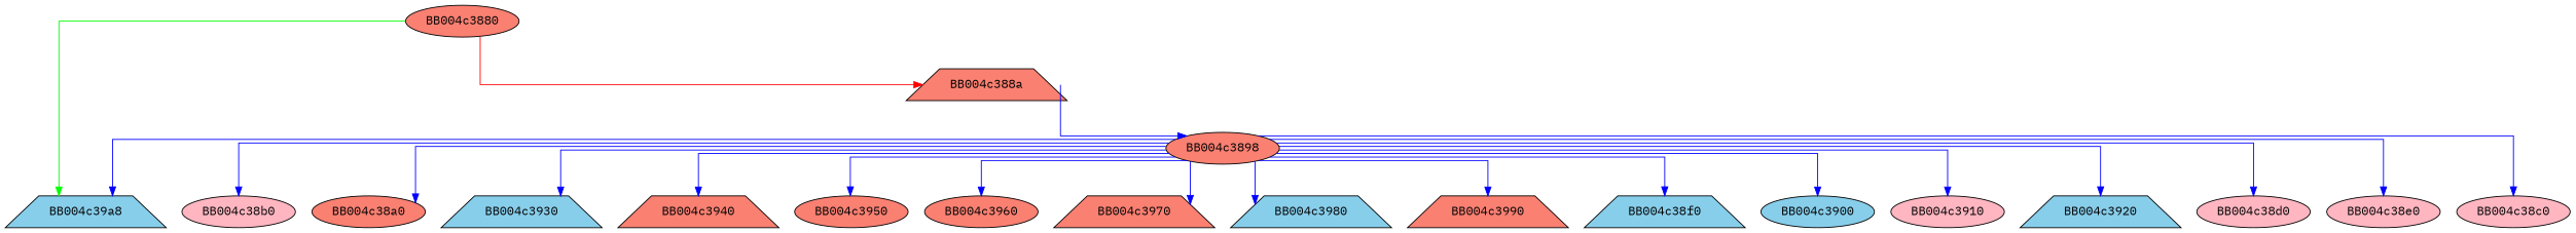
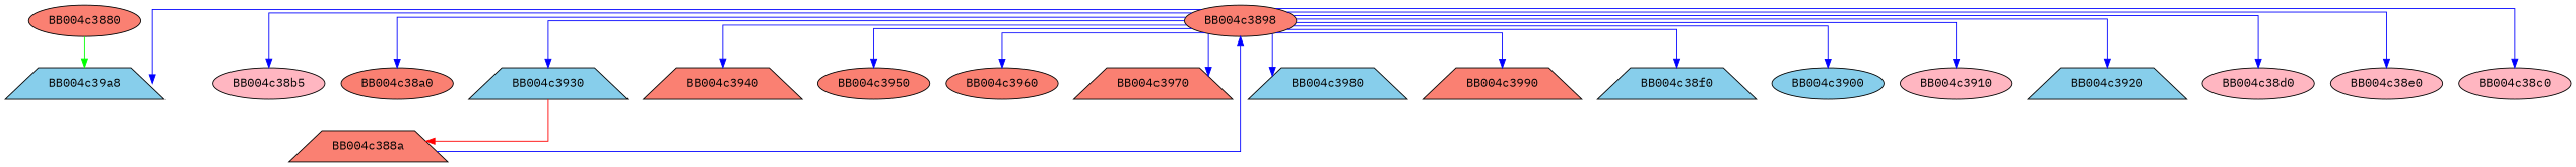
  digraph {
    fontname="IBM Plex Mono"
    splines=ortho
    node [fillcolor=salmon fontname="IBM Plex Mono" shape=ellipse style=filled]
    edge [color=blue fontname="IBM Plex Mono"]
    BB004c39a8 [fillcolor=skyblue shape=trapezium]
    BB004c3880
    BB004c388a [shape=trapezium]
    BB004c3898
-   BB004c38b0 [fillcolor=lightpink]
+   BB004c38b0 [fillcolor=lightpink label=BB004c38b5]
    BB004c38a0
    BB004c3930 [fillcolor=skyblue shape=trapezium]
    BB004c3940 [shape=trapezium]
    BB004c3950
    BB004c3960
    BB004c3970 [shape=trapezium]
    BB004c3980 [fillcolor=skyblue shape=trapezium]
    BB004c3990 [shape=trapezium]
    BB004c38f0 [fillcolor=skyblue shape=trapezium]
    BB004c3900 [fillcolor=skyblue]
    BB004c3910 [fillcolor=lightpink]
    BB004c3920 [fillcolor=skyblue shape=trapezium]
    BB004c38d0 [fillcolor=lightpink]
    BB004c38e0 [fillcolor=lightpink]
    BB004c38c0 [fillcolor=lightpink]
    BB004c3880 -> BB004c39a8 [color=green]
-   BB004c3880 -> BB004c388a [color=red]
+   BB004c3930 -> BB004c388a [color=red]
    BB004c388a -> BB004c3898
    BB004c3898 -> BB004c39a8
    BB004c3898 -> BB004c38b0
    BB004c3898 -> BB004c38a0
    BB004c3898 -> BB004c3930
    BB004c3898 -> BB004c3940
    BB004c3898 -> BB004c3950
    BB004c3898 -> BB004c3960
    BB004c3898 -> BB004c3970
    BB004c3898 -> BB004c3980
    BB004c3898 -> BB004c3990
    BB004c3898 -> BB004c38f0
    BB004c3898 -> BB004c3900
    BB004c3898 -> BB004c3910
    BB004c3898 -> BB004c3920
    BB004c3898 -> BB004c38d0
    BB004c3898 -> BB004c38e0
    BB004c3898 -> BB004c38c0
  }
